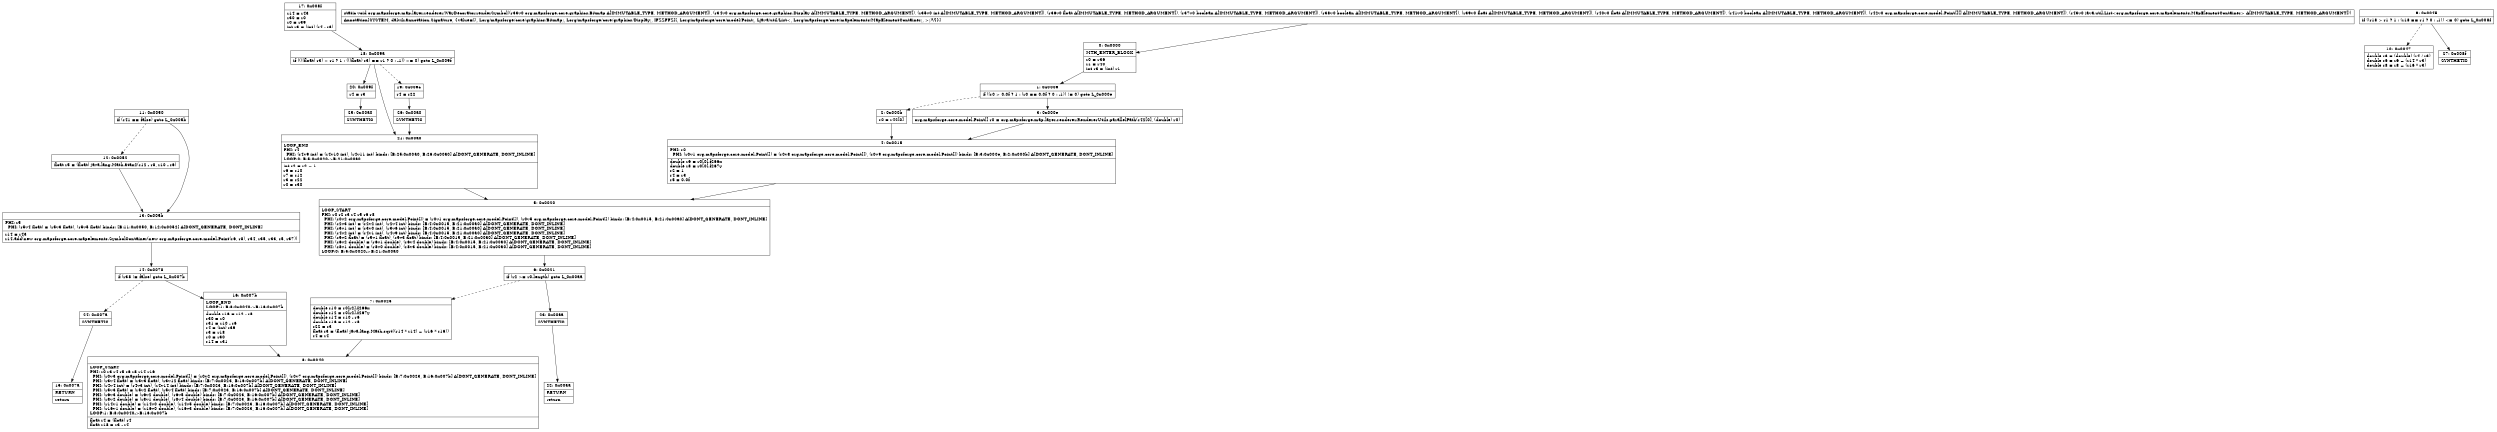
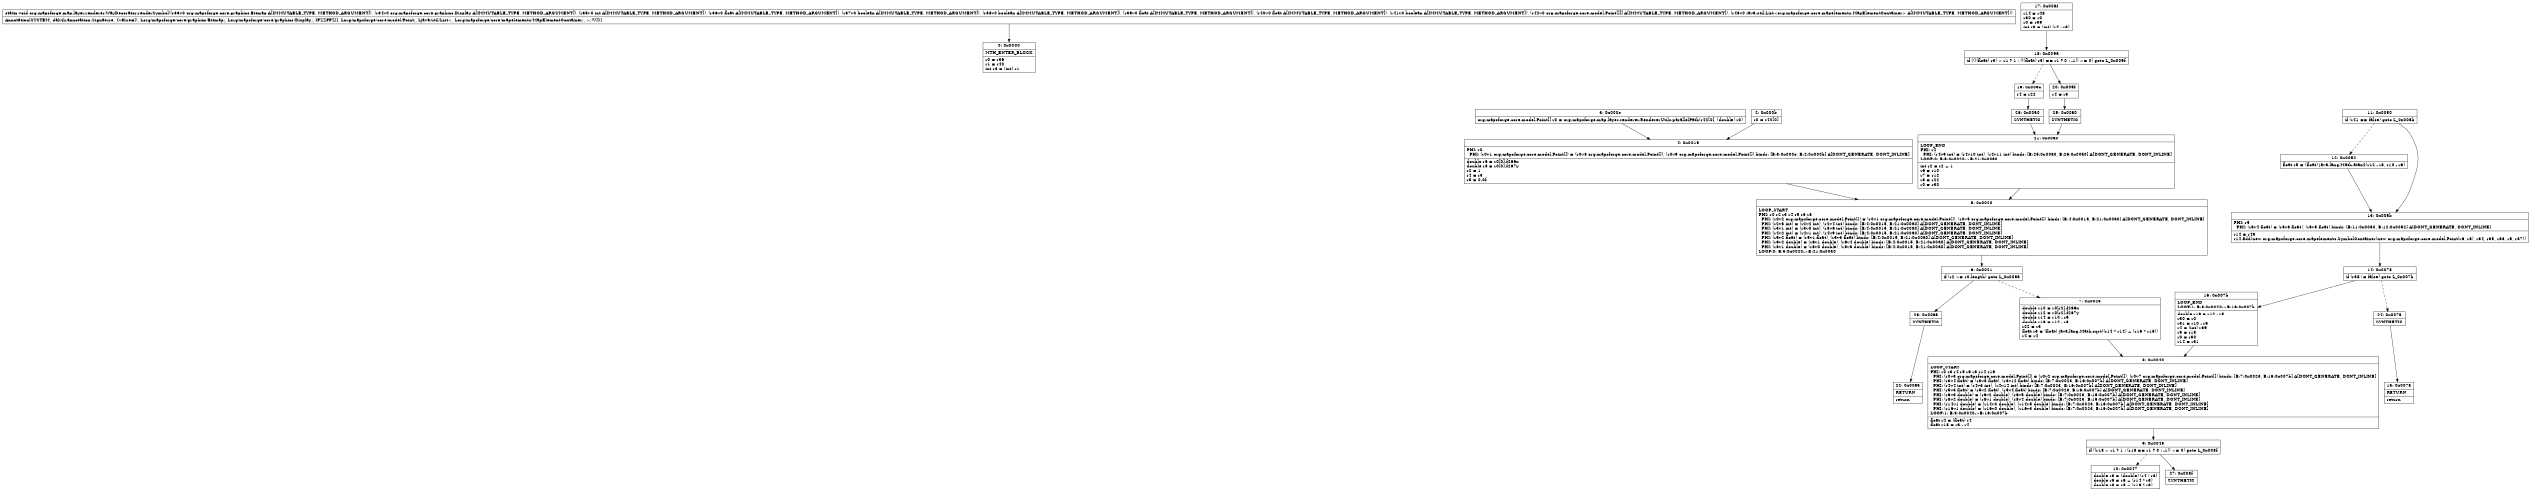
  digraph {
    node [shape=record]
    n1 [label="{0\:\ 0x0000|MTH_ENTER_BLOCK\l|r0 = r36\lr1 = r40\lint r3 = (int) r1\l}"]
-   n2 [label="{1\:\ 0x0009|if ((r0 \> 0.0f ? 1 : (r0 == 0.0f ? 0 : \-1)) != 0) goto L_0x000e\l}"]
    n3 [label="{2\:\ 0x000b|r0 = r42[0]\l}"]
    n4 [label="{3\:\ 0x000e|org.mapsforge.core.model.Point[] r0 = org.mapsforge.map.layer.renderer.RendererUtils.parallelPath(r42[0], (double) r0)\l}"]
    n5 [label="{4\:\ 0x0015|PHI: r0 \l  PHI: (r0v1 org.mapsforge.core.model.Point[]) = (r0v8 org.mapsforge.core.model.Point[]), (r0v9 org.mapsforge.core.model.Point[]) binds: [B:3:0x000e, B:2:0x000b] A[DONT_GENERATE, DONT_INLINE]\l|double r6 = r0[0].f266x\ldouble r8 = r0[0].f267y\lr2 = 1\lr4 = r3\lr5 = 0.0f\l}"]
    n6 [label="{5\:\ 0x0020|LOOP_START\lPHI: r0 r2 r3 r4 r5 r6 r8 \l  PHI: (r0v2 org.mapsforge.core.model.Point[]) = (r0v1 org.mapsforge.core.model.Point[]), (r0v5 org.mapsforge.core.model.Point[]) binds: [B:4:0x0015, B:21:0x00a0] A[DONT_GENERATE, DONT_INLINE]\l  PHI: (r2v3 int) = (r2v2 int), (r2v4 int) binds: [B:4:0x0015, B:21:0x00a0] A[DONT_GENERATE, DONT_INLINE]\l  PHI: (r3v1 int) = (r3v0 int), (r3v6 int) binds: [B:4:0x0015, B:21:0x00a0] A[DONT_GENERATE, DONT_INLINE]\l  PHI: (r4v2 int) = (r4v1 int), (r4v9 int) binds: [B:4:0x0015, B:21:0x00a0] A[DONT_GENERATE, DONT_INLINE]\l  PHI: (r5v2 float) = (r5v1 float), (r5v3 float) binds: [B:4:0x0015, B:21:0x00a0] A[DONT_GENERATE, DONT_INLINE]\l  PHI: (r6v2 double) = (r6v1 double), (r6v4 double) binds: [B:4:0x0015, B:21:0x00a0] A[DONT_GENERATE, DONT_INLINE]\l  PHI: (r8v1 double) = (r8v0 double), (r8v3 double) binds: [B:4:0x0015, B:21:0x00a0] A[DONT_GENERATE, DONT_INLINE]\lLOOP:0: B:5:0x0020\-\>B:21:0x00a0\l}"]
    n7 [label="{6\:\ 0x0021|if (r2 \>= r0.length) goto L_0x00aa\l}"]
    n8 [label="{7\:\ 0x0023|double r10 = r0[r2].f266x\ldouble r12 = r0[r2].f267y\ldouble r14 = r10 \- r6\ldouble r16 = r12 \- r8\lr22 = r3\lfloat r3 = (float) java.lang.Math.sqrt((r14 * r14) + (r16 * r16))\lr4 = r4\l}"]
    n9 [label="{23\:\ 0x00aa|SYNTHETIC\l}"]
    n10 [label="{8\:\ 0x0040|LOOP_START\lPHI: r0 r3 r4 r5 r6 r8 r14 r16 \l  PHI: (r0v3 org.mapsforge.core.model.Point[]) = (r0v2 org.mapsforge.core.model.Point[]), (r0v7 org.mapsforge.core.model.Point[]) binds: [B:7:0x0023, B:16:0x007b] A[DONT_GENERATE, DONT_INLINE]\l  PHI: (r3v4 float) = (r3v3 float), (r3v12 float) binds: [B:7:0x0023, B:16:0x007b] A[DONT_GENERATE, DONT_INLINE]\l  PHI: (r4v4 int) = (r4v3 int), (r4v14 int) binds: [B:7:0x0023, B:16:0x007b] A[DONT_GENERATE, DONT_INLINE]\l  PHI: (r5v3 float) = (r5v2 float), (r5v4 float) binds: [B:7:0x0023, B:16:0x007b] A[DONT_GENERATE, DONT_INLINE]\l  PHI: (r6v3 double) = (r6v2 double), (r6v5 double) binds: [B:7:0x0023, B:16:0x007b] A[DONT_GENERATE, DONT_INLINE]\l  PHI: (r8v2 double) = (r8v1 double), (r8v4 double) binds: [B:7:0x0023, B:16:0x007b] A[DONT_GENERATE, DONT_INLINE]\l  PHI: (r14v1 double) = (r14v0 double), (r14v5 double) binds: [B:7:0x0023, B:16:0x007b] A[DONT_GENERATE, DONT_INLINE]\l  PHI: (r16v1 double) = (r16v0 double), (r16v3 double) binds: [B:7:0x0023, B:16:0x007b] A[DONT_GENERATE, DONT_INLINE]\lLOOP:1: B:8:0x0040\-\>B:16:0x007b\l|float r4 = (float) r4\lfloat r18 = r3 \- r4\l}"]
    n11 [label="{22\:\ 0x00aa|RETURN\l|return\l}"]
    n12 [label="{9\:\ 0x0045|if ((r18 \> r1 ? 1 : (r18 == r1 ? 0 : \-1)) \<= 0) goto L_0x008f\l}"]
    n13 [label="{10\:\ 0x0047|double r3 = (double) (r4 \/ r3)\ldouble r6 = r6 + (r14 * r3)\ldouble r8 = r8 + (r16 * r3)\l}"]
    n14 [label="{27\:\ 0x008f|SYNTHETIC\l}"]
    n15 [label="{11\:\ 0x0050|if (r41 == false) goto L_0x005b\l}"]
    n16 [label="{12\:\ 0x0052|float r5 = (float) java.lang.Math.atan2(r12 \- r8, r10 \- r6)\l}"]
    n17 [label="{13\:\ 0x005b|PHI: r5 \l  PHI: (r5v4 float) = (r5v3 float), (r5v5 float) binds: [B:11:0x0050, B:12:0x0052] A[DONT_GENERATE, DONT_INLINE]\l|r14 = r43\lr14.add(new org.mapsforge.core.mapelements.SymbolContainer(new org.mapsforge.core.model.Point(r6, r8), r34, r35, r33, r5, r37))\l}"]
    n18 [label="{14\:\ 0x0078|if (r38 != false) goto L_0x007b\l}"]
    n19 [label="{16\:\ 0x007b|LOOP_END\lLOOP:1: B:8:0x0040\-\>B:16:0x007b\l|double r16 = r12 \- r8\lr30 = r0\lr31 = r10 \- r6\lr4 = (int) r39\lr3 = r18\lr0 = r30\lr14 = r31\l}"]
    n20 [label="{24\:\ 0x007a|SYNTHETIC\l}"]
    n21 [label="{15\:\ 0x007a|RETURN\l|return\l}"]
    n22 [label="{17\:\ 0x008f|r14 = r43\lr30 = r0\lr0 = r39\lint r3 = (int) (r4 \- r3)\l}"]
    n23 [label="{18\:\ 0x009a|if ((((float) r3) \> r1 ? 1 : (((float) r3) == r1 ? 0 : \-1)) \>= 0) goto L_0x009f\l}"]
    n24 [label="{19\:\ 0x009c|r4 = r22\l}"]
    n25 [label="{20\:\ 0x009f|r4 = r3\l}"]
    n26 [label="{26\:\ 0x00a0|SYNTHETIC\l}"]
    n27 [label="{25\:\ 0x00a0|SYNTHETIC\l}"]
    n28 [label="{21\:\ 0x00a0|LOOP_END\lPHI: r4 \l  PHI: (r4v9 int) = (r4v10 int), (r4v11 int) binds: [B:25:0x00a0, B:26:0x00a0] A[DONT_GENERATE, DONT_INLINE]\lLOOP:0: B:5:0x0020\-\>B:21:0x00a0\l|int r2 = r2 + 1\lr6 = r10\lr7 = r12\lr3 = r22\lr0 = r30\l}"]
    n29 [label="{static void org.mapsforge.map.layer.renderer.WayDecorator.renderSymbol((r33v0 org.mapsforge.core.graphics.Bitmap A[IMMUTABLE_TYPE, METHOD_ARGUMENT]), (r34v0 org.mapsforge.core.graphics.Display A[IMMUTABLE_TYPE, METHOD_ARGUMENT]), (r35v0 int A[IMMUTABLE_TYPE, METHOD_ARGUMENT]), (r36v0 float A[IMMUTABLE_TYPE, METHOD_ARGUMENT]), (r37v0 boolean A[IMMUTABLE_TYPE, METHOD_ARGUMENT]), (r38v0 boolean A[IMMUTABLE_TYPE, METHOD_ARGUMENT]), (r39v0 float A[IMMUTABLE_TYPE, METHOD_ARGUMENT]), (r40v0 float A[IMMUTABLE_TYPE, METHOD_ARGUMENT]), (r41v0 boolean A[IMMUTABLE_TYPE, METHOD_ARGUMENT]), (r42v0 org.mapsforge.core.model.Point[][] A[IMMUTABLE_TYPE, METHOD_ARGUMENT]), (r43v0 java.util.List\<org.mapsforge.core.mapelements.MapElementContainer\> A[IMMUTABLE_TYPE, METHOD_ARGUMENT]))  | Annotation[SYSTEM, dalvik.annotation.Signature, \{value=[(, Lorg\/mapsforge\/core\/graphics\/Bitmap;, Lorg\/mapsforge\/core\/graphics\/Display;, IFZZFFZ[[, Lorg\/mapsforge\/core\/model\/Point;, Ljava\/util\/List\<, Lorg\/mapsforge\/core\/mapelements\/MapElementContainer;, \>;)V]\}]\l}"]
-   n1 -> n2
-   n2 -> n3 [style=dashed]
-   n2 -> n4
    n3 -> n5
    n4 -> n5
    n5 -> n6
    n6 -> n7
    n7 -> n8 [style=dashed]
    n7 -> n9
    n8 -> n10
    n9 -> n11
+   n10 -> n12
    n12 -> n13 [style=dashed]
    n12 -> n14
    n15 -> n16 [style=dashed]
    n15 -> n17
    n16 -> n17
    n17 -> n18
    n18 -> n19
    n18 -> n20 [style=dashed]
    n19 -> n10
    n20 -> n21
    n22 -> n23
    n23 -> n24 [style=dashed]
    n23 -> n25
    n24 -> n26
    n25 -> n27
    n26 -> n28
-   n23 -> n28
+   n27 -> n28
    n28 -> n6
    n29 -> n1
  }
